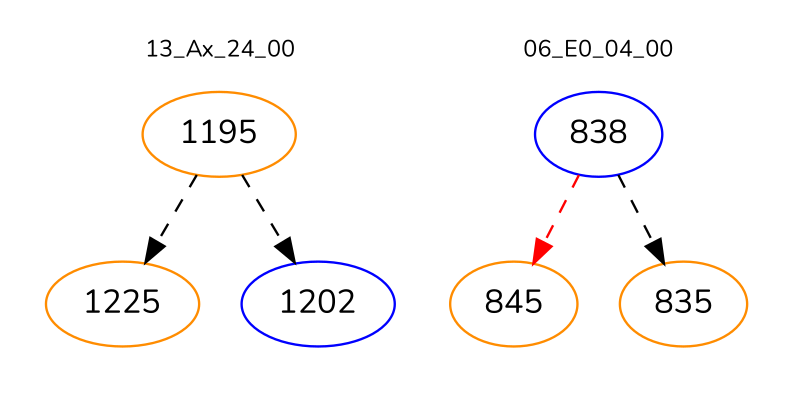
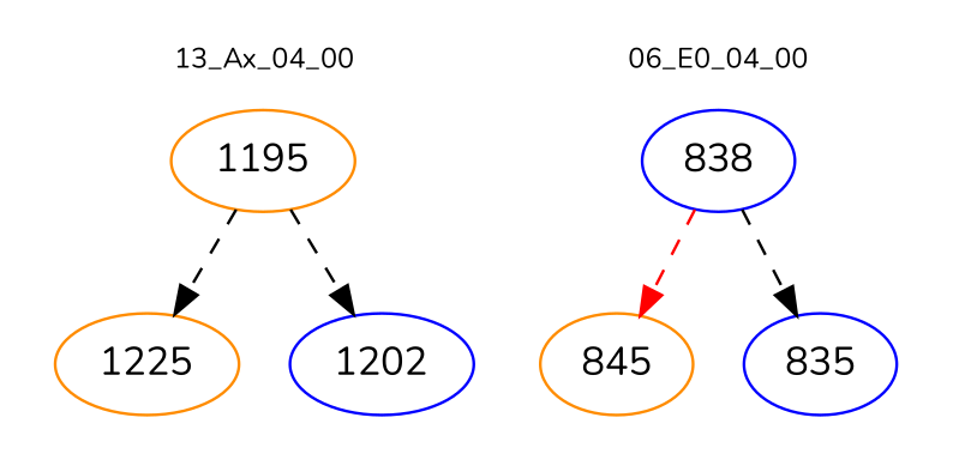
  digraph {
    fontname=Nunito
    node [color=darkorange fontname=Nunito]
    edge [color=black fontname=Nunito style=dashed]
    n1 [label=1195]
    n2 [label=1225]
    n3 [color=blue label=1202]
    n4 [color=blue label=838]
    n5 [label=845]
-   n6 [label=835]
+   n6 [color=blue label=835]
    subgraph cluster_1 {
      color=white
      fontsize=10
-     label="13_Ax_24_00"
+     label="13_Ax_04_00"
      n1
      n2
      n3
    }
    subgraph cluster_2 {
      color=white
      fontsize=10
      label="06_E0_04_00"
      n4
      n5
      n6
    }
    n1 -> n2
    n1 -> n3
    n4 -> n5 [color=red]
    n4 -> n6
  }
